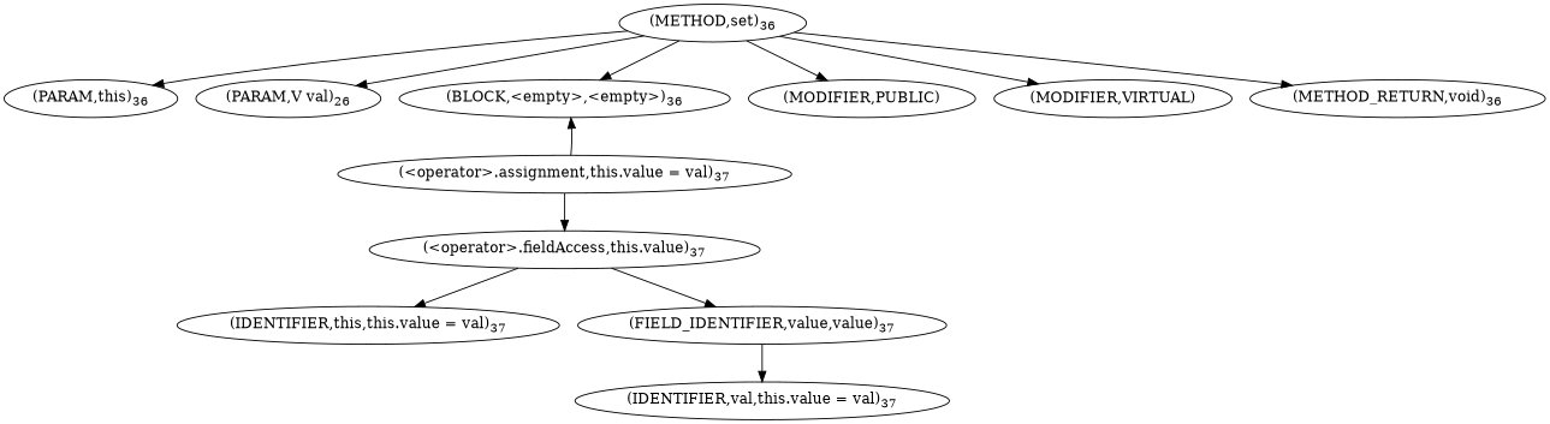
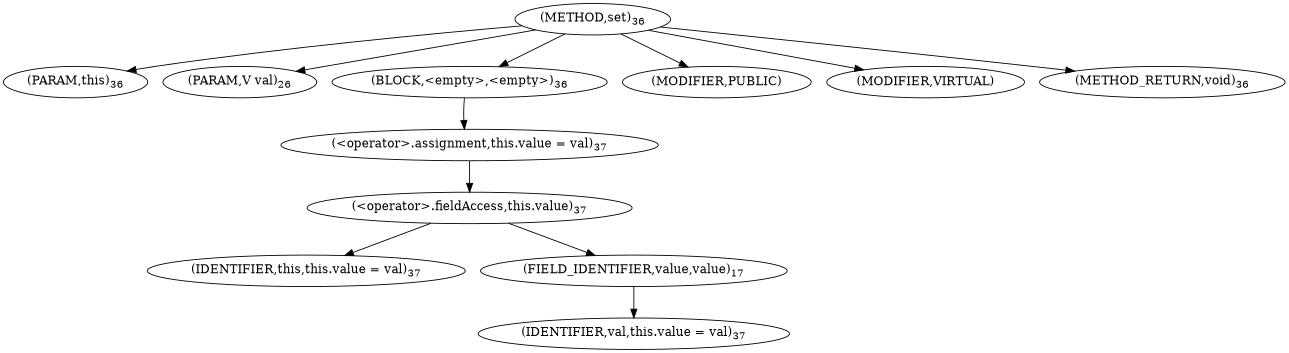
  digraph {
    n1 [label=<(METHOD,set)<SUB>36</SUB>>]
    n2 [label=<(PARAM,this)<SUB>36</SUB>>]
    n3 [label=<(PARAM,V val)<SUB>26</SUB>>]
    n4 [label=<(BLOCK,&lt;empty&gt;,&lt;empty&gt;)<SUB>36</SUB>>]
    n5 [label=<(MODIFIER,PUBLIC)>]
    n6 [label=<(MODIFIER,VIRTUAL)>]
    n7 [label=<(METHOD_RETURN,void)<SUB>36</SUB>>]
    n8 [label=<(&lt;operator&gt;.assignment,this.value = val)<SUB>37</SUB>>]
    n9 [label=<(&lt;operator&gt;.fieldAccess,this.value)<SUB>37</SUB>>]
    n10 [label=<(IDENTIFIER,this,this.value = val)<SUB>37</SUB>>]
-   n11 [label=<(FIELD_IDENTIFIER,value,value)<SUB>37</SUB>>]
+   n11 [label=<(FIELD_IDENTIFIER,value,value)<SUB>17</SUB>>]
    n12 [label=<(IDENTIFIER,val,this.value = val)<SUB>37</SUB>>]
    n1 -> n2
    n1 -> n3
    n1 -> n4
    n1 -> n5
    n1 -> n6
    n1 -> n7
-   n8 -> n4
+   n4 -> n8
    n8 -> n9
    n9 -> n10
    n9 -> n11
    n11 -> n12
  }
